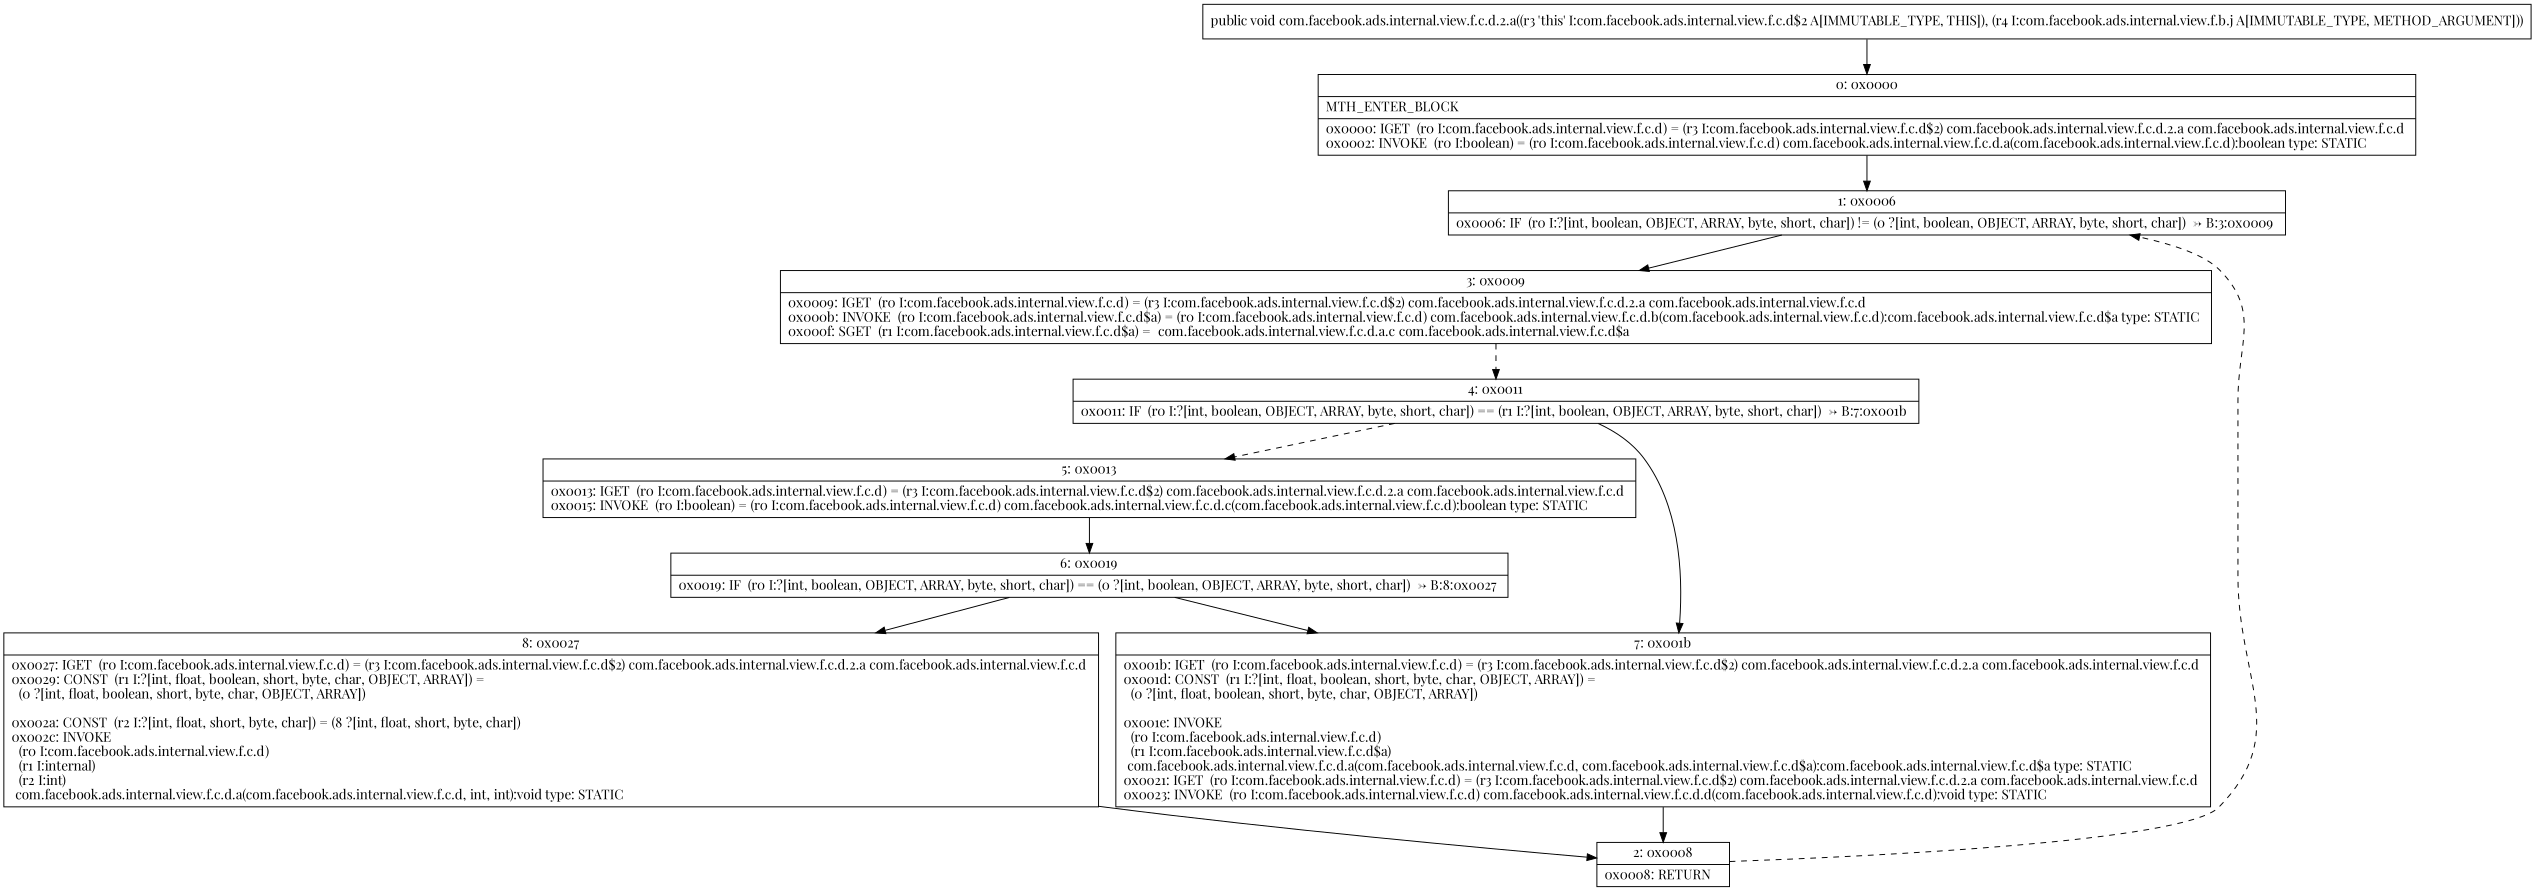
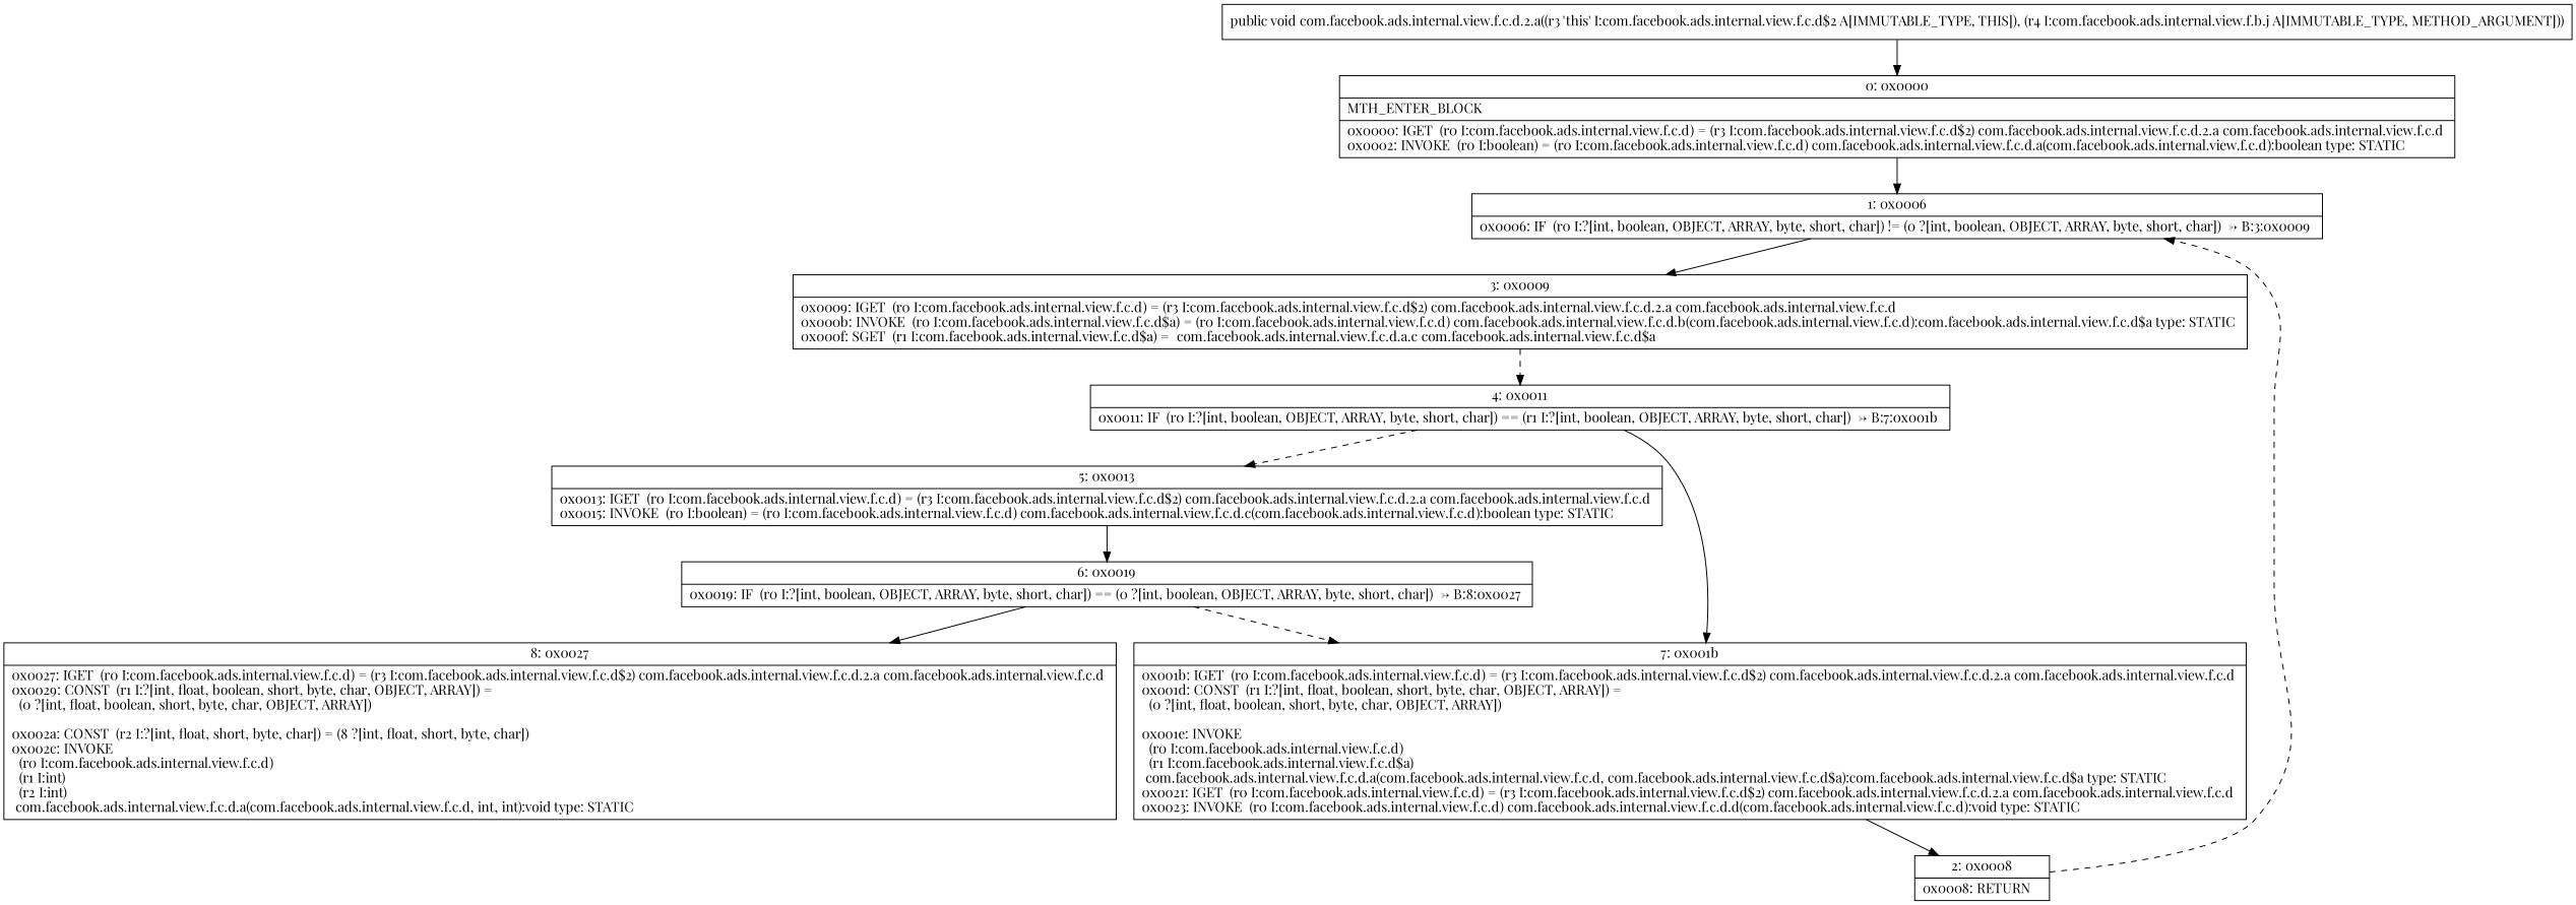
  digraph {
    fontname="Playfair Display"
    node [fontname="Playfair Display" shape=record]
    edge [fontname="Playfair Display"]
    n1 [label="{0\:\ 0x0000|MTH_ENTER_BLOCK\l|0x0000: IGET  (r0 I:com.facebook.ads.internal.view.f.c.d) = (r3 I:com.facebook.ads.internal.view.f.c.d$2) com.facebook.ads.internal.view.f.c.d.2.a com.facebook.ads.internal.view.f.c.d \l0x0002: INVOKE  (r0 I:boolean) = (r0 I:com.facebook.ads.internal.view.f.c.d) com.facebook.ads.internal.view.f.c.d.a(com.facebook.ads.internal.view.f.c.d):boolean type: STATIC \l}"]
    n2 [label="{1\:\ 0x0006|0x0006: IF  (r0 I:?[int, boolean, OBJECT, ARRAY, byte, short, char]) != (0 ?[int, boolean, OBJECT, ARRAY, byte, short, char])  \-\> B:3:0x0009 \l}"]
    n3 [label="{3\:\ 0x0009|0x0009: IGET  (r0 I:com.facebook.ads.internal.view.f.c.d) = (r3 I:com.facebook.ads.internal.view.f.c.d$2) com.facebook.ads.internal.view.f.c.d.2.a com.facebook.ads.internal.view.f.c.d \l0x000b: INVOKE  (r0 I:com.facebook.ads.internal.view.f.c.d$a) = (r0 I:com.facebook.ads.internal.view.f.c.d) com.facebook.ads.internal.view.f.c.d.b(com.facebook.ads.internal.view.f.c.d):com.facebook.ads.internal.view.f.c.d$a type: STATIC \l0x000f: SGET  (r1 I:com.facebook.ads.internal.view.f.c.d$a) =  com.facebook.ads.internal.view.f.c.d.a.c com.facebook.ads.internal.view.f.c.d$a \l}"]
    n4 [label="{2\:\ 0x0008|0x0008: RETURN   \l}"]
    n5 [label="{4\:\ 0x0011|0x0011: IF  (r0 I:?[int, boolean, OBJECT, ARRAY, byte, short, char]) == (r1 I:?[int, boolean, OBJECT, ARRAY, byte, short, char])  \-\> B:7:0x001b \l}"]
    n6 [label="{5\:\ 0x0013|0x0013: IGET  (r0 I:com.facebook.ads.internal.view.f.c.d) = (r3 I:com.facebook.ads.internal.view.f.c.d$2) com.facebook.ads.internal.view.f.c.d.2.a com.facebook.ads.internal.view.f.c.d \l0x0015: INVOKE  (r0 I:boolean) = (r0 I:com.facebook.ads.internal.view.f.c.d) com.facebook.ads.internal.view.f.c.d.c(com.facebook.ads.internal.view.f.c.d):boolean type: STATIC \l}"]
    n7 [label="{7\:\ 0x001b|0x001b: IGET  (r0 I:com.facebook.ads.internal.view.f.c.d) = (r3 I:com.facebook.ads.internal.view.f.c.d$2) com.facebook.ads.internal.view.f.c.d.2.a com.facebook.ads.internal.view.f.c.d \l0x001d: CONST  (r1 I:?[int, float, boolean, short, byte, char, OBJECT, ARRAY]) = \l  (0 ?[int, float, boolean, short, byte, char, OBJECT, ARRAY])\l \l0x001e: INVOKE  \l  (r0 I:com.facebook.ads.internal.view.f.c.d)\l  (r1 I:com.facebook.ads.internal.view.f.c.d$a)\l com.facebook.ads.internal.view.f.c.d.a(com.facebook.ads.internal.view.f.c.d, com.facebook.ads.internal.view.f.c.d$a):com.facebook.ads.internal.view.f.c.d$a type: STATIC \l0x0021: IGET  (r0 I:com.facebook.ads.internal.view.f.c.d) = (r3 I:com.facebook.ads.internal.view.f.c.d$2) com.facebook.ads.internal.view.f.c.d.2.a com.facebook.ads.internal.view.f.c.d \l0x0023: INVOKE  (r0 I:com.facebook.ads.internal.view.f.c.d) com.facebook.ads.internal.view.f.c.d.d(com.facebook.ads.internal.view.f.c.d):void type: STATIC \l}"]
    n8 [label="{6\:\ 0x0019|0x0019: IF  (r0 I:?[int, boolean, OBJECT, ARRAY, byte, short, char]) == (0 ?[int, boolean, OBJECT, ARRAY, byte, short, char])  \-\> B:8:0x0027 \l}"]
-   n9 [label="{8\:\ 0x0027|0x0027: IGET  (r0 I:com.facebook.ads.internal.view.f.c.d) = (r3 I:com.facebook.ads.internal.view.f.c.d$2) com.facebook.ads.internal.view.f.c.d.2.a com.facebook.ads.internal.view.f.c.d \l0x0029: CONST  (r1 I:?[int, float, boolean, short, byte, char, OBJECT, ARRAY]) = \l  (0 ?[int, float, boolean, short, byte, char, OBJECT, ARRAY])\l \l0x002a: CONST  (r2 I:?[int, float, short, byte, char]) = (8 ?[int, float, short, byte, char]) \l0x002c: INVOKE  \l  (r0 I:com.facebook.ads.internal.view.f.c.d)\l  (r1 I:internal)\l  (r2 I:int)\l com.facebook.ads.internal.view.f.c.d.a(com.facebook.ads.internal.view.f.c.d, int, int):void type: STATIC \l}"]
+   n9 [label="{8\:\ 0x0027|0x0027: IGET  (r0 I:com.facebook.ads.internal.view.f.c.d) = (r3 I:com.facebook.ads.internal.view.f.c.d$2) com.facebook.ads.internal.view.f.c.d.2.a com.facebook.ads.internal.view.f.c.d \l0x0029: CONST  (r1 I:?[int, float, boolean, short, byte, char, OBJECT, ARRAY]) = \l  (0 ?[int, float, boolean, short, byte, char, OBJECT, ARRAY])\l \l0x002a: CONST  (r2 I:?[int, float, short, byte, char]) = (8 ?[int, float, short, byte, char]) \l0x002c: INVOKE  \l  (r0 I:com.facebook.ads.internal.view.f.c.d)\l  (r1 I:int)\l  (r2 I:int)\l com.facebook.ads.internal.view.f.c.d.a(com.facebook.ads.internal.view.f.c.d, int, int):void type: STATIC \l}"]
    n10 [label="{public void com.facebook.ads.internal.view.f.c.d.2.a((r3 'this' I:com.facebook.ads.internal.view.f.c.d$2 A[IMMUTABLE_TYPE, THIS]), (r4 I:com.facebook.ads.internal.view.f.b.j A[IMMUTABLE_TYPE, METHOD_ARGUMENT])) }"]
    n1 -> n2
    n2 -> n3
    n3 -> n5 [style=dashed]
    n4 -> n2 [style=dashed]
    n5 -> n6 [style=dashed]
    n5 -> n7
    n6 -> n8
    n7 -> n4
-   n8 -> n7 [style=solid]
+   n8 -> n7 [style=dashed]
    n8 -> n9
-   n9 -> n4
    n10 -> n1
  }
